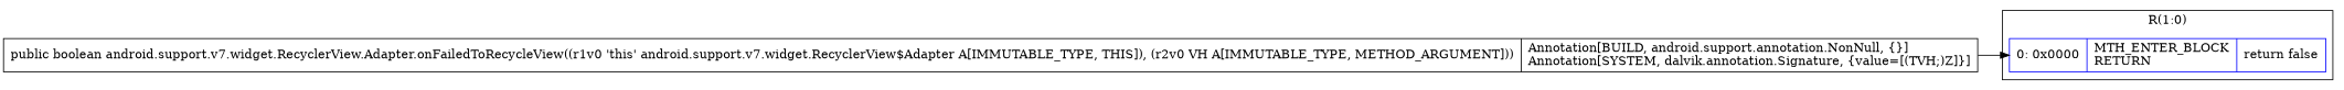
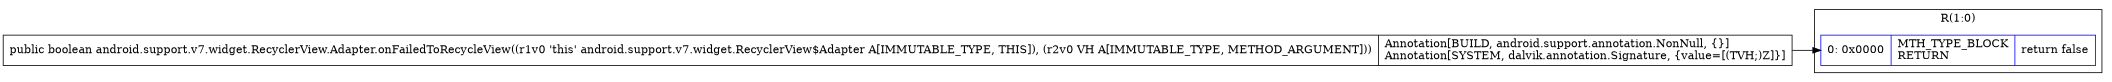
  digraph {
    rankdir=LR
    node [shape=record]
-   n1 [color=blue label="{0\:\ 0x0000|MTH_ENTER_BLOCK\lRETURN\l|return false\l}"]
+   n1 [color=blue label="{0\:\ 0x0000|MTH_TYPE_BLOCK\lRETURN\l|return false\l}"]
    n2 [label="{public boolean android.support.v7.widget.RecyclerView.Adapter.onFailedToRecycleView((r1v0 'this' android.support.v7.widget.RecyclerView$Adapter A[IMMUTABLE_TYPE, THIS]), (r2v0 VH A[IMMUTABLE_TYPE, METHOD_ARGUMENT]))  | Annotation[BUILD, android.support.annotation.NonNull, \{\}]\lAnnotation[SYSTEM, dalvik.annotation.Signature, \{value=[(TVH;)Z]\}]\l}"]
    subgraph cluster_1 {
      label="R(1:0)"
      n1
    }
    n2 -> n1
  }
